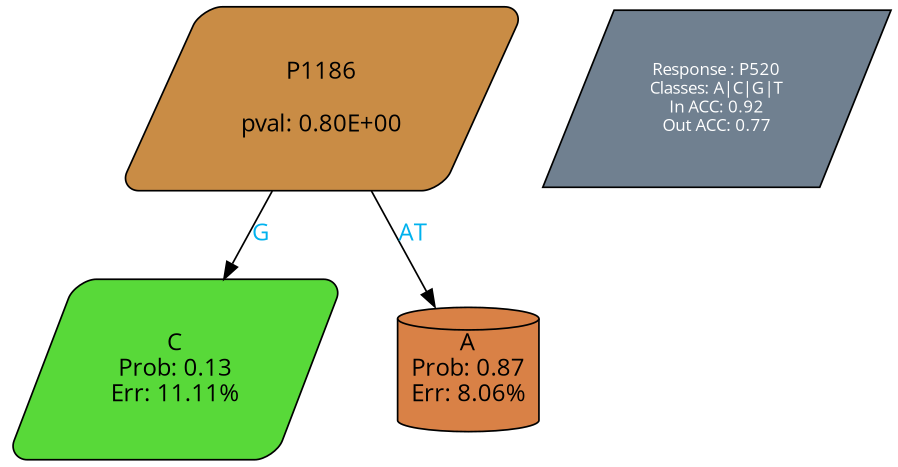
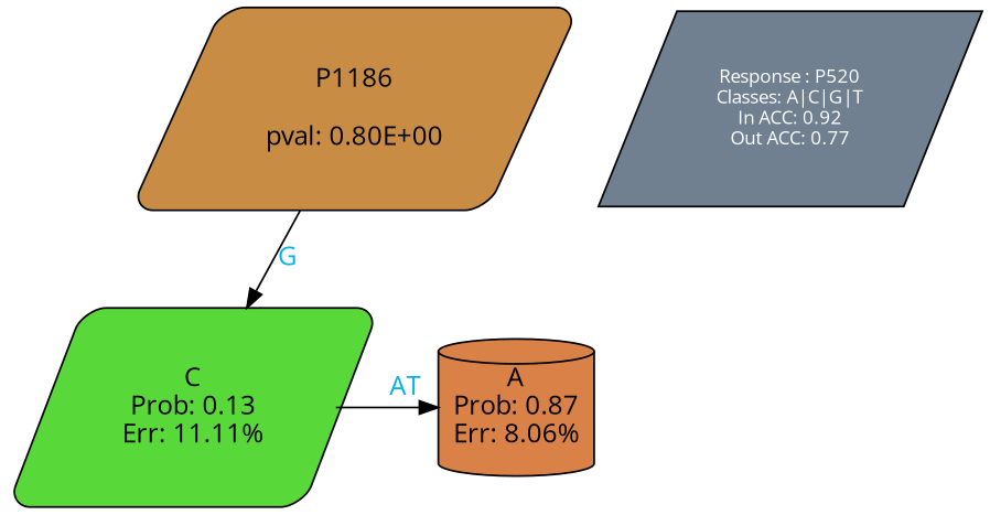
  digraph {
    fontname="Open Sans"
    ranksep=equally
    splines=polylines
    node [color=black fontname="Open Sans" shape=parallelogram style="filled, rounded"]
    edge [fontcolor=deepskyblue2 fontname="Open Sans"]
    n1 [fillcolor="#d98146" label="A\nProb: 0.87\nErr: 8.06%" shape=cylinder]
    n2 [fillcolor="#58d939" label="C\nProb: 0.13\nErr: 11.11%"]
    n3 [align=left fillcolor=slategray fontcolor=white fontsize=10 label="Response : P520\nClasses: A|C|G|T\nIn ACC: 0.92\nOut ACC: 0.77\n" style=filled]
    n4 [fillcolor="#c98c45" label="P1186\n\npval: 0.80E+00"]
    subgraph sub_1 {
      rank=same
      n1
      n2
    }
    subgraph sub_2 {
      rank=same
      n3
      n4
    }
-   n4 -> n1 [label=AT]
+   n2 -> n1 [label=AT]
    n4 -> n2 [label=G]
  }
